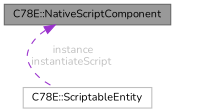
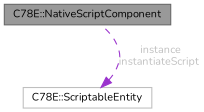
  digraph {
    fontname=Nunito
    node [fontname=Nunito fontsize=10 shape=box style=filled]
    n1 [color=gray40 fillcolor=grey60 fontcolor=black height=0.2 label="C78E::NativeScriptComponent" width=0.4]
    n2 [color=grey75 fillcolor=white height=0.2 label="C78E::ScriptableEntity" width=0.4]
-   n1 -> n2 [color=darkorchid3 dir=back fontcolor=grey fontname=Nunito fontsize=10 label=" instance\ninstantiateScript" labelfontname=Helvetica labelfontsize=10 style=dashed]
+   n2 -> n1 [color=darkorchid3 dir=back fontcolor=grey fontname=Nunito fontsize=10 label=" instance\ninstantiateScript" labelfontname=Helvetica labelfontsize=10 style=dashed]
  }
